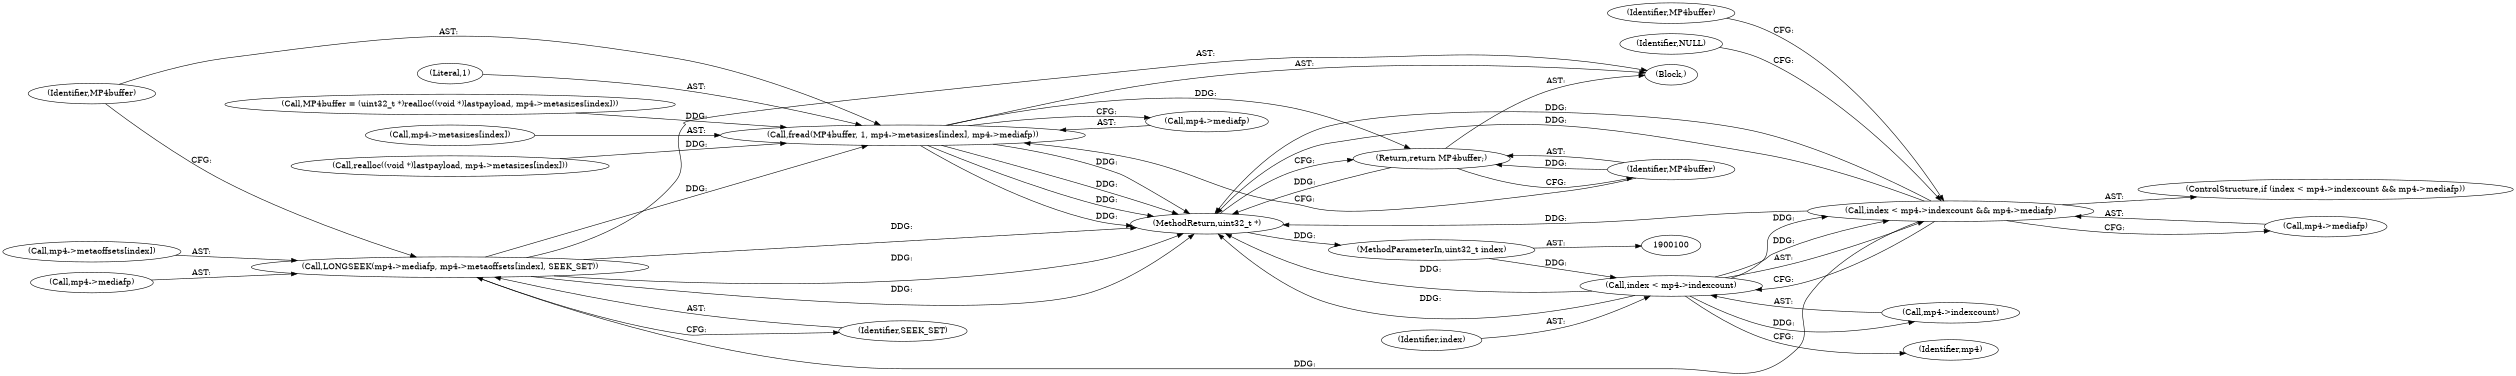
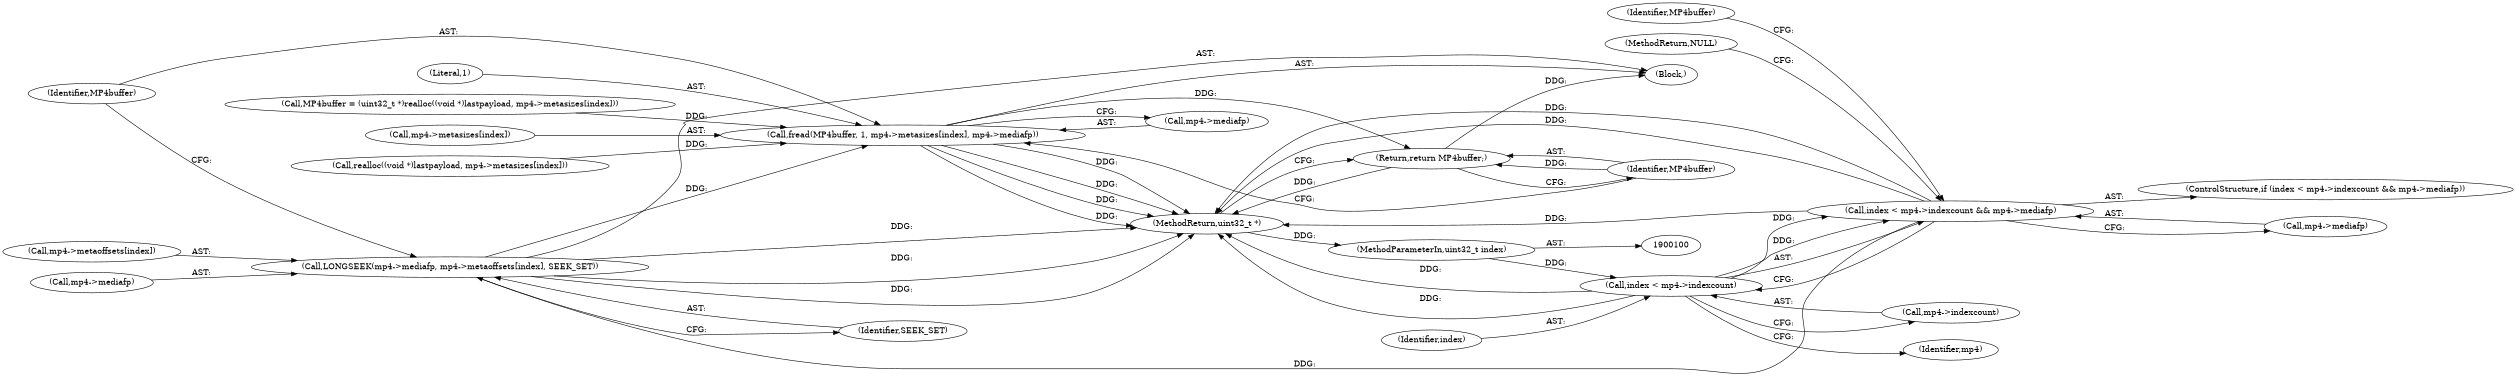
  digraph {
    rankdir=LR
    n1 [label="(Call,LONGSEEK(mp4->mediafp, mp4->metaoffsets[index], SEEK_SET))"]
    n2 [label="(Call,fread(MP4buffer, 1, mp4->metasizes[index], mp4->mediafp))"]
    n3 [label="(Block,)"]
    n4 [label="(Identifier,SEEK_SET)"]
    n5 [label="(MethodReturn,uint32_t *)"]
    n6 [label="(Return,return MP4buffer;)"]
    n7 [label="(Call,mp4->mediafp)"]
    n8 [label="(MethodParameterIn,uint32_t index)"]
    n9 [label="(Call,index < mp4->indexcount && mp4->mediafp)"]
    n10 [label="(Call,index < mp4->indexcount)"]
    n11 [label="(ControlStructure,if (index < mp4->indexcount && mp4->mediafp))"]
    n12 [label="(Call,mp4->mediafp)"]
    n13 [label="(Call,mp4->indexcount)"]
    n14 [label="(Identifier,mp4)"]
    n15 [label=1900100]
    n16 [label="(Identifier,MP4buffer)"]
    n17 [label="(Call,realloc((void *)lastpayload, mp4->metasizes[index]))"]
    n18 [label="(Identifier,MP4buffer)"]
    n19 [label="(Identifier,index)"]
    n20 [label="(Identifier,MP4buffer)"]
    n21 [label="(Call,mp4->metasizes[index])"]
    n22 [label="(Literal,1)"]
    n23 [label="(Call,mp4->mediafp)"]
-   n24 [label="(Identifier,NULL)"]
+   n24 [label="(MethodReturn,NULL)"]
    n25 [label="(Call,MP4buffer = (uint32_t *)realloc((void *)lastpayload, mp4->metasizes[index]))"]
    n26 [label="(Call,mp4->metaoffsets[index])"]
    n1 -> n2 [label="DDG: "]
    n1 -> n3 [label="AST: "]
    n1 -> n4 [label="CFG: "]
    n1 -> n5 [label="DDG: "]
    n1 -> n5 [label="DDG: "]
    n1 -> n5 [label="DDG: "]
    n2 -> n3 [label="AST: "]
    n2 -> n5 [label="DDG: "]
    n2 -> n5 [label="DDG: "]
    n2 -> n5 [label="DDG: "]
    n2 -> n5 [label="DDG: "]
    n2 -> n6 [label="DDG: "]
    n2 -> n7 [label="CFG: "]
    n4 -> n1 [label="AST: "]
    n5 -> n6 [label="CFG: "]
    n5 -> n8 [label="DDG: "]
-   n6 -> n3 [label="AST: "]
+   n6 -> n3 [label="DDG: "]
    n6 -> n5 [label="DDG: "]
    n6 -> n16 [label="CFG: "]
    n7 -> n2 [label="AST: "]
    n8 -> n10 [label="DDG: "]
    n8 -> n15 [label="AST: "]
    n9 -> n1 [label="DDG: "]
    n9 -> n5 [label="DDG: "]
    n9 -> n5 [label="DDG: "]
    n9 -> n5 [label="DDG: "]
    n9 -> n10 [label="CFG: "]
    n9 -> n11 [label="AST: "]
    n9 -> n12 [label="CFG: "]
    n10 -> n5 [label="DDG: "]
    n10 -> n5 [label="DDG: "]
    n10 -> n9 [label="AST: "]
    n10 -> n9 [label="DDG: "]
    n10 -> n9 [label="DDG: "]
-   n10 -> n13 [label="DDG: "]
+   n10 -> n13 [label="CFG: "]
    n10 -> n14 [label="CFG: "]
    n12 -> n9 [label="AST: "]
    n13 -> n10 [label="AST: "]
    n16 -> n2 [label="CFG: "]
    n16 -> n6 [label="AST: "]
    n16 -> n6 [label="DDG: "]
    n17 -> n2 [label="DDG: "]
    n18 -> n1 [label="CFG: "]
    n18 -> n2 [label="AST: "]
    n19 -> n10 [label="AST: "]
    n20 -> n9 [label="CFG: "]
    n21 -> n2 [label="AST: "]
    n22 -> n2 [label="AST: "]
    n23 -> n1 [label="AST: "]
    n24 -> n9 [label="CFG: "]
    n25 -> n2 [label="DDG: "]
    n26 -> n1 [label="AST: "]
  }
